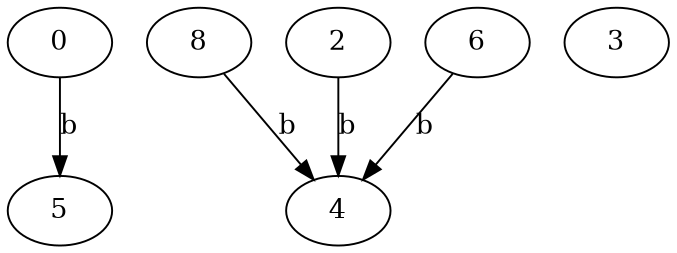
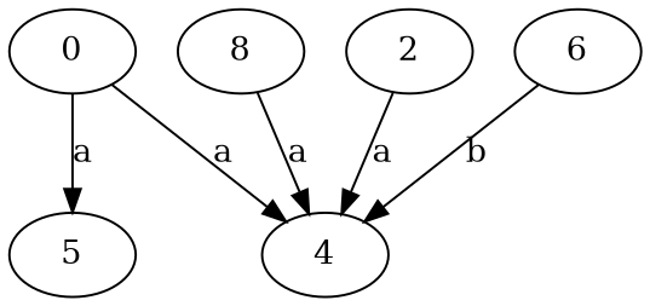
  strict digraph {
    0
    4
    5
    n4 [label=8]
    2
-   3
    6
-   0 -> 5 [label=b]
-   n4 -> 4 [label=b]
-   2 -> 4 [label=b]
+   0 -> 4 [label=a]
+   0 -> 5 [label=a]
+   n4 -> 4 [label=a]
+   2 -> 4 [label=a]
    6 -> 4 [label=b]
  }
